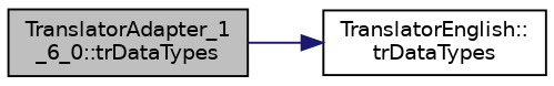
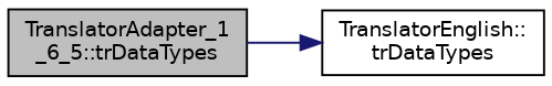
  digraph {
    rankdir=LR
    node [color=black fontname=Helvetica fontsize=10 shape=record style=filled]
-   n1 [fillcolor=grey75 fontcolor=black height=0.2 label="TranslatorAdapter_1\l_6_0::trDataTypes" width=0.4]
+   n1 [fillcolor=grey75 fontcolor=black height=0.2 label="TranslatorAdapter_1\l_6_5::trDataTypes" width=0.4]
    n2 [fillcolor=white height=0.2 label="TranslatorEnglish::\ltrDataTypes" width=0.4]
    n1 -> n2 [color=midnightblue fontname=Helvetica fontsize=10 labelfontname=Helvetica labelfontsize=10 style=solid]
  }
